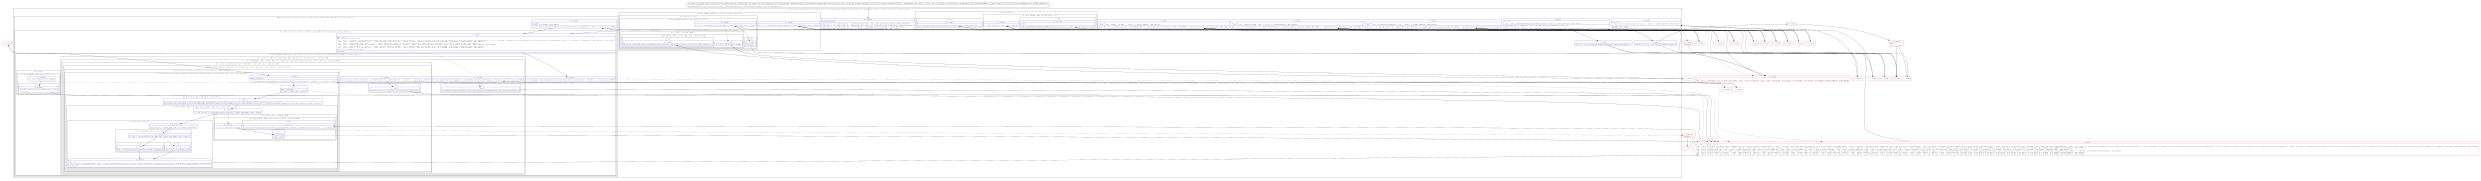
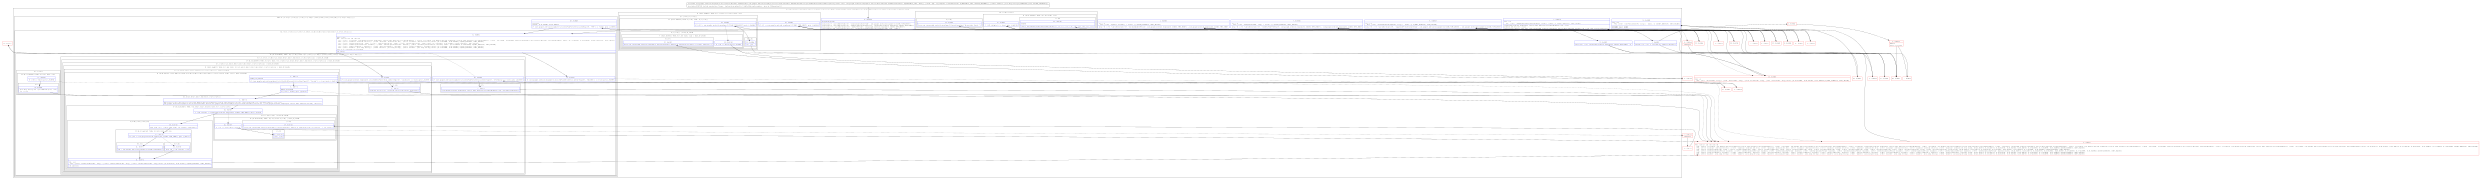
  digraph {
    fontname="Roboto Mono"
    node [color=blue fontname="Roboto Mono" shape=record]
    edge [fontname="Roboto Mono"]
    n1 [label="{18\:\ 0x009b|java.lang.String r38 = parseBaseUrl(r37, r38)\lr30 = true\l}"]
    n2 [label="{17\:\ 0x0099|if (r30 == false) goto L_0x009b\l}"]
    n3 [label="{37\:\ 0x00f2|com.google.android.exoplayer2.source.dash.manifest.UtcTimingElement r20 = parseUtcTiming(r37)\l}"]
    n4 [label="{40\:\ 0x0101|android.net.Uri r21 = android.net.Uri.parse(r37.nextText())\l}"]
    n5 [label="{52\:\ 0x0171|r24 = com.google.android.exoplayer2.C1260C.TIME_UNSET\l}"]
    n6 [label="{54\:\ 0x017b|long r24 = r23.startMs + r26\l}"]
    n7 [label="{51\:\ 0x016f|if (r26 == com.google.android.exoplayer2.C1260C.TIME_UNSET) goto L_0x0171\l}"]
    n8 [label="{50\:\ 0x015e|long long r26 = ((java.lang.Long) r28.second).longValue()\l}"]
    n9 [label="{53\:\ 0x0176|PHI: r24 \l  PHI: (r24v4 'nextPeriodStartMs' long) = (r24v3 'nextPeriodStartMs' long), (r24v5 'nextPeriodStartMs' long) binds: [B:54:0x017b, B:52:0x0171] A[DONT_GENERATE, DONT_INLINE]\l|r22.add(r23)\l}"]
    n10 [label="{47\:\ 0x013b|r29 = true\l}"]
    n11 [label="{49\:\ 0x015d|throw new com.google.android.exoplayer2.ParserException(\"Unable to determine start of period \" + r22.size())\l}"]
    n12 [label="{46\:\ 0x0139|if (r13 == true) goto L_0x013b\l}"]
    n13 [label="{45\:\ 0x0137|if (r23.startMs != com.google.android.exoplayer2.C1260C.TIME_UNSET) goto L_0x015e\l}"]
    n14 [label="{44\:\ 0x0116|android.util.Pair android.util.Pair\<com.google.android.exoplayer2.source.dash.manifest.Period, java.lang.Long\> r28 = parsePeriod(r37, r38, r24)\lcom.google.android.exoplayer2.source.dash.manifest.Period com.google.android.exoplayer2.source.dash.manifest.Period r23 = (com.google.android.exoplayer2.source.dash.manifest.Period) r28.first\l}"]
    n15 [label="{42\:\ 0x0112|ADDED_TO_REGION\l|if (com.google.android.exoplayer2.util.XmlPullParserUtil.isStartTag(r37, \"Period\") == true) goto L_0x0114\l}"]
    n16 [label="{43\:\ 0x0114|ADDED_TO_REGION\l|if (r29 == false) goto L_0x0116\l}"]
    n17 [label="{39\:\ 0x00ff|if (com.google.android.exoplayer2.util.XmlPullParserUtil.isStartTag(r37, \"Location\") == true) goto L_0x0101\l}"]
    n18 [label="{36\:\ 0x00f0|if (com.google.android.exoplayer2.util.XmlPullParserUtil.isStartTag(r37, \"UTCTiming\") == true) goto L_0x00f2\l}"]
    n19 [label="{16\:\ 0x0097|if (com.google.android.exoplayer2.util.XmlPullParserUtil.isStartTag(r37, \"BaseURL\") == true) goto L_0x0099\l}"]
    n20 [label="{15\:\ 0x008c|UNSET_START\lPHI: r20 r21 r24 r29 r30 r38 \l  PHI: (r20v1 'utcTiming' com.google.android.exoplayer2.source.dash.manifest.UtcTimingElement) = (r20v0 'utcTiming' com.google.android.exoplayer2.source.dash.manifest.UtcTimingElement), (r20v3 'utcTiming' com.google.android.exoplayer2.source.dash.manifest.UtcTimingElement) binds: [B:14:0x0088, B:20:0x00a9] A[DONT_GENERATE, DONT_INLINE]\l  PHI: (r21v1 'location' android.net.Uri) = (r21v0 'location' android.net.Uri), (r21v3 'location' android.net.Uri) binds: [B:14:0x0088, B:20:0x00a9] A[DONT_GENERATE, DONT_INLINE]\l  PHI: (r24v2 'nextPeriodStartMs' long) = (r24v1 'nextPeriodStartMs' long), (r24v6 'nextPeriodStartMs' long) binds: [B:14:0x0088, B:20:0x00a9] A[DONT_GENERATE, DONT_INLINE]\l  PHI: (r29v1 'seenEarlyAccessPeriod' boolean) = (r29v0 'seenEarlyAccessPeriod' boolean), (r29v3 'seenEarlyAccessPeriod' boolean) binds: [B:14:0x0088, B:20:0x00a9] A[DONT_GENERATE, DONT_INLINE]\l  PHI: (r30v1 'seenFirstBaseUrl' boolean) = (r30v0 'seenFirstBaseUrl' boolean), (r30v2 'seenFirstBaseUrl' boolean) binds: [B:14:0x0088, B:20:0x00a9] A[DONT_GENERATE, DONT_INLINE]\l  PHI: (r38v1 'baseUrl' java.lang.String) = (r38v0 'baseUrl' java.lang.String), (r38v2 'baseUrl' java.lang.String) binds: [B:14:0x0088, B:20:0x00a9] A[DONT_GENERATE, DONT_INLINE]\lLOOP:0: B:15:0x008c\-\>B:20:0x00a9\l|r37.next()\l}"]
    n21 [label="{20\:\ 0x00a9|LOOP_END\lLOOP:0: B:15:0x008c\-\>B:20:0x00a9\l|if (com.google.android.exoplayer2.util.XmlPullParserUtil.isEndTag(r37, \"MPD\") == false) goto L_0x008c\l}"]
    n22 [label="{25\:\ 0x00bd|r9 = r24\l}"]
    n23 [label="{57\:\ 0x018f|throw new com.google.android.exoplayer2.ParserException(\"Unable to determine duration of static manifest.\")\l}"]
    n24 [label="{55\:\ 0x0184|if (r13 == false) goto L_0x0186\l}"]
    n25 [label="{24\:\ 0x00bb|if (r24 != com.google.android.exoplayer2.C1260C.TIME_UNSET) goto L_0x00bd\l}"]
    n26 [label="{22\:\ 0x00b2|if (r9 == com.google.android.exoplayer2.C1260C.TIME_UNSET) goto L_0x00b4\l}"]
    n27 [label="{59\:\ 0x0196|RETURN\l|return buildMediaPresentationDescription(r7, r9, r11, r13, r14, r16, r18, r20, r21, r22)\l}"]
    n28 [label="{27\:\ 0x00c3|if (r22.isEmpty() != true) goto L_0x0190\l}"]
    n29 [label="{29\:\ 0x00ce|throw new com.google.android.exoplayer2.ParserException(\"No periods found.\")\l}"]
    n30 [label="{0\:\ 0x0000|MTH_ENTER_BLOCK\l|long long r7 = parseDateTime(r37, \"availabilityStartTime\", com.google.android.exoplayer2.C1260C.TIME_UNSET)\llong long r9 = parseDuration(r37, \"mediaPresentationDuration\", com.google.android.exoplayer2.C1260C.TIME_UNSET)\llong long r11 = parseDuration(r37, \"minBufferTime\", com.google.android.exoplayer2.C1260C.TIME_UNSET)\ljava.lang.String java.lang.String r31 = r37.getAttributeValue((java.lang.String) null, \"type\")\l}"]
    n31 [label="{1\:\ 0x0038|boolean r13 = r31 != null && r31.equals(\"dynamic\")\l}"]
    n32 [label="{5\:\ 0x0045|PHI: r13 \l  PHI: (r13v1 'dynamic' boolean) =  binds: [] A[DONT_GENERATE, DONT_INLINE]\l|long r14 = r13 ? parseDuration(r37, \"minimumUpdatePeriod\", com.google.android.exoplayer2.C1260C.TIME_UNSET) : com.google.android.exoplayer2.C1260C.TIME_UNSET\l}"]
    n33 [label="{7\:\ 0x0056|PHI: r14 \l  PHI: (r14v1 'minUpdateTimeMs' long) =  binds: [] A[DONT_GENERATE, DONT_INLINE]\l|long r16 = r13 ? parseDuration(r37, \"timeShiftBufferDepth\", com.google.android.exoplayer2.C1260C.TIME_UNSET) : com.google.android.exoplayer2.C1260C.TIME_UNSET\l}"]
    n34 [label="{9\:\ 0x0067|PHI: r16 \l  PHI: (r16v1 'timeShiftBufferDepthMs' long) =  binds: [] A[DONT_GENERATE, DONT_INLINE]\l|long r18 = r13 ? parseDuration(r37, \"suggestedPresentationDelay\", com.google.android.exoplayer2.C1260C.TIME_UNSET) : com.google.android.exoplayer2.C1260C.TIME_UNSET\l}"]
    n35 [label="{11\:\ 0x0078|PHI: r18 \l  PHI: (r18v1 'suggestedPresentationDelayMs' long) =  binds: [] A[DONT_GENERATE, DONT_INLINE]\l|com.google.android.exoplayer2.source.dash.manifest.UtcTimingElement r20 = null\landroid.net.Uri r21 = null\ljava.util.ArrayList java.util.List\<com.google.android.exoplayer2.source.dash.manifest.Period\> r22 = new java.util.ArrayList\<\>()\l}"]
    n36 [label="{12\:\ 0x0081|long r24 = r13 ? com.google.android.exoplayer2.C1260C.TIME_UNSET : 0\l}"]
    n37 [label="{14\:\ 0x0088|PHI: r24 \l  PHI: (r24v1 'nextPeriodStartMs' long) =  binds: [] A[DONT_GENERATE, DONT_INLINE]\l|boolean r29 = false\lboolean r30 = false\l}"]
    n38 [color=red label="{19\:\ 0x00a1|PHI: r20 r21 r24 r29 r30 r38 \l  PHI: (r20v3 'utcTiming' com.google.android.exoplayer2.source.dash.manifest.UtcTimingElement) = (r20v1 'utcTiming' com.google.android.exoplayer2.source.dash.manifest.UtcTimingElement), (r20v1 'utcTiming' com.google.android.exoplayer2.source.dash.manifest.UtcTimingElement), (r20v1 'utcTiming' com.google.android.exoplayer2.source.dash.manifest.UtcTimingElement), (r20v1 'utcTiming' com.google.android.exoplayer2.source.dash.manifest.UtcTimingElement), (r20v1 'utcTiming' com.google.android.exoplayer2.source.dash.manifest.UtcTimingElement), (r20v2 'utcTiming' com.google.android.exoplayer2.source.dash.manifest.UtcTimingElement), (r20v1 'utcTiming' com.google.android.exoplayer2.source.dash.manifest.UtcTimingElement), (r20v1 'utcTiming' com.google.android.exoplayer2.source.dash.manifest.UtcTimingElement) binds: [B:42:0x0112, B:43:0x0114, B:53:0x0176, B:47:0x013b, B:40:0x0101, B:37:0x00f2, B:17:0x0099, B:18:0x009b] A[DONT_GENERATE, DONT_INLINE]\l  PHI: (r21v3 'location' android.net.Uri) = (r21v1 'location' android.net.Uri), (r21v1 'location' android.net.Uri), (r21v1 'location' android.net.Uri), (r21v1 'location' android.net.Uri), (r21v2 'location' android.net.Uri), (r21v1 'location' android.net.Uri), (r21v1 'location' android.net.Uri), (r21v1 'location' android.net.Uri) binds: [B:42:0x0112, B:43:0x0114, B:53:0x0176, B:47:0x013b, B:40:0x0101, B:37:0x00f2, B:17:0x0099, B:18:0x009b] A[DONT_GENERATE, DONT_INLINE]\l  PHI: (r24v6 'nextPeriodStartMs' long) = (r24v2 'nextPeriodStartMs' long), (r24v2 'nextPeriodStartMs' long), (r24v4 'nextPeriodStartMs' long), (r24v2 'nextPeriodStartMs' long), (r24v2 'nextPeriodStartMs' long), (r24v2 'nextPeriodStartMs' long), (r24v2 'nextPeriodStartMs' long), (r24v2 'nextPeriodStartMs' long) binds: [B:42:0x0112, B:43:0x0114, B:53:0x0176, B:47:0x013b, B:40:0x0101, B:37:0x00f2, B:17:0x0099, B:18:0x009b] A[DONT_GENERATE, DONT_INLINE]\l  PHI: (r29v3 'seenEarlyAccessPeriod' boolean) = (r29v1 'seenEarlyAccessPeriod' boolean), (r29v1 'seenEarlyAccessPeriod' boolean), (r29v1 'seenEarlyAccessPeriod' boolean), (r29v2 'seenEarlyAccessPeriod' boolean), (r29v1 'seenEarlyAccessPeriod' boolean), (r29v1 'seenEarlyAccessPeriod' boolean), (r29v1 'seenEarlyAccessPeriod' boolean), (r29v1 'seenEarlyAccessPeriod' boolean) binds: [B:42:0x0112, B:43:0x0114, B:53:0x0176, B:47:0x013b, B:40:0x0101, B:37:0x00f2, B:17:0x0099, B:18:0x009b] A[DONT_GENERATE, DONT_INLINE]\l  PHI: (r30v2 'seenFirstBaseUrl' boolean) = (r30v1 'seenFirstBaseUrl' boolean), (r30v1 'seenFirstBaseUrl' boolean), (r30v1 'seenFirstBaseUrl' boolean), (r30v1 'seenFirstBaseUrl' boolean), (r30v1 'seenFirstBaseUrl' boolean), (r30v1 'seenFirstBaseUrl' boolean), (r30v1 'seenFirstBaseUrl' boolean), (r30v3 'seenFirstBaseUrl' boolean) binds: [B:42:0x0112, B:43:0x0114, B:53:0x0176, B:47:0x013b, B:40:0x0101, B:37:0x00f2, B:17:0x0099, B:18:0x009b] A[DONT_GENERATE, DONT_INLINE]\l  PHI: (r38v2 'baseUrl' java.lang.String) = (r38v1 'baseUrl' java.lang.String), (r38v1 'baseUrl' java.lang.String), (r38v1 'baseUrl' java.lang.String), (r38v1 'baseUrl' java.lang.String), (r38v1 'baseUrl' java.lang.String), (r38v1 'baseUrl' java.lang.String), (r38v1 'baseUrl' java.lang.String), (r38v3 'baseUrl' java.lang.String) binds: [B:42:0x0112, B:43:0x0114, B:53:0x0176, B:47:0x013b, B:40:0x0101, B:37:0x00f2, B:17:0x0099, B:18:0x009b] A[DONT_GENERATE, DONT_INLINE]\l}"]
    n39 [color=red label="{61\:\ 0x013f|SYNTHETIC\l}"]
    n40 [color=red label="{41\:\ 0x010a}"]
    n41 [color=red label="{38\:\ 0x00f7}"]
    n42 [color=red label="{35\:\ 0x00e8}"]
    n43 [color=red label="{60\:\ 0x00ab|SYNTHETIC\l}"]
    n44 [color=red label="{26\:\ 0x00bf|PHI: r9 \l  PHI: (r9v1 'durationMs' long) = (r9v0 'durationMs' long), (r9v0 'durationMs' long), (r9v2 'durationMs' long) binds: [B:22:0x00b2, B:55:0x0184, B:25:0x00bd] A[DONT_GENERATE, DONT_INLINE]\l}"]
    n45 [color=red label="{56\:\ 0x0186}"]
    n46 [color=red label="{23\:\ 0x00b4}"]
    n47 [color=red label="{28\:\ 0x00c5}"]
    n48 [color=red label="{58\:\ 0x0190}"]
    n49 [color=red label="{2\:\ 0x003a}"]
    n50 [color=red label="{30\:\ 0x00cf}"]
    n51 [color=red label="{6\:\ 0x0047}"]
    n52 [color=red label="{31\:\ 0x00d2}"]
    n53 [color=red label="{8\:\ 0x0058}"]
    n54 [color=red label="{32\:\ 0x00d9}"]
    n55 [color=red label="{10\:\ 0x0069}"]
    n56 [color=red label="{33\:\ 0x00df}"]
    n57 [color=red label="{13\:\ 0x0083}"]
    n58 [color=red label="{34\:\ 0x00e5}"]
    n59 [color=red label="{3\:\ 0x0042|REMOVE\lADDED_TO_REGION\l}"]
    n60 [color=red label="{21\:\ 0x00ab}"]
    n61 [color=red label="{48\:\ 0x013f}"]
    n62 [color=red label="{4\:\ 0x0044}"]
    n63 [label="{protected com.google.android.exoplayer2.source.dash.manifest.DashManifest com.google.android.exoplayer2.source.dash.manifest.DashManifestParser.parseMediaPresentationDescription((r36v0 'this' com.google.android.exoplayer2.source.dash.manifest.DashManifestParser A[IMMUTABLE_TYPE, THIS]), (r37v0 'xpp' org.xmlpull.v1.XmlPullParser A[IMMUTABLE_TYPE, METHOD_ARGUMENT]), (r38v0 'baseUrl' java.lang.String A[IMMUTABLE_TYPE, METHOD_ARGUMENT]))  | Annotation[SYSTEM, dalvik.annotation.Throws, \{value=[org.xmlpull.v1.XmlPullParserException, java.io.IOException]\}]\l}" color=""]
    subgraph cluster_1 {
      label="R(11:0|1|5|7|9|11|12|14|(2:15|(1:(1:18))(1:(1:37)(1:(1:40)(1:(2:44|(3:50|(1:52)(1:54)|53)(1:(1:47)(1:49)))))))|(1:(1:25)(1:(1:57)))|(2:(1:59)|(1:29)))"
      n30
      n31
      n32
      n33
      n34
      n35
      n36
      n37
      subgraph cluster_2 {
        label="LOOP:0: (2:15|(1:(1:18))(1:(1:37)(1:(1:40)(1:(2:44|(3:50|(1:52)(1:54)|53)(1:(1:47)(1:49)))))))"
        n21
        subgraph cluster_3 {
          label="R(2:15|(1:(1:18))(1:(1:37)(1:(1:40)(1:(2:44|(3:50|(1:52)(1:54)|53)(1:(1:47)(1:49)))))))"
          n20
          subgraph cluster_4 {
            label="IF [B:16:0x0097] THEN: R(1:(1:18)) ELSE: R(1:(1:37)(1:(1:40)(1:(2:44|(3:50|(1:52)(1:54)|53)(1:(1:47)(1:49))))))"
            n19
            subgraph cluster_5 {
              label="R(1:(1:18))"
              subgraph cluster_6 {
                label="IF [B:17:0x0099] THEN: R(1:18) ELSE: null"
                n2
                subgraph cluster_7 {
                  label="R(1:18)"
                  n1
                }
              }
            }
            subgraph cluster_8 {
              label="R(1:(1:37)(1:(1:40)(1:(2:44|(3:50|(1:52)(1:54)|53)(1:(1:47)(1:49)))))) | ELSE_IF_CHAIN\l"
              subgraph cluster_9 {
                label="IF [B:36:0x00f0] THEN: R(1:37) ELSE: R(1:(1:40)(1:(2:44|(3:50|(1:52)(1:54)|53)(1:(1:47)(1:49))))) | ELSE_IF_CHAIN\l"
                n18
                subgraph cluster_10 {
                  label="R(1:37)"
                  n3
                }
                subgraph cluster_11 {
                  label="R(1:(1:40)(1:(2:44|(3:50|(1:52)(1:54)|53)(1:(1:47)(1:49))))) | ELSE_IF_CHAIN\l"
                  subgraph cluster_12 {
                    label="IF [B:39:0x00ff] THEN: R(1:40) ELSE: R(1:(2:44|(3:50|(1:52)(1:54)|53)(1:(1:47)(1:49)))) | ELSE_IF_CHAIN\l"
                    n17
                    subgraph cluster_13 {
                      label="R(1:40)"
                      n4
                    }
                    subgraph cluster_14 {
                      label="R(1:(2:44|(3:50|(1:52)(1:54)|53)(1:(1:47)(1:49)))) | ELSE_IF_CHAIN\l"
                      subgraph cluster_15 {
                        label="IF [B:42:0x0112, B:43:0x0114] THEN: R(2:44|(3:50|(1:52)(1:54)|53)(1:(1:47)(1:49))) ELSE: null | ELSE_IF_CHAIN\l"
                        n15
                        n16
                        subgraph cluster_16 {
                          label="R(2:44|(3:50|(1:52)(1:54)|53)(1:(1:47)(1:49)))"
                          n14
                          subgraph cluster_17 {
                            label="IF [B:45:0x0137] THEN: R(3:50|(1:52)(1:54)|53) ELSE: R(1:(1:47)(1:49))"
                            n13
                            subgraph cluster_18 {
                              label="R(3:50|(1:52)(1:54)|53)"
                              n8
                              n9
                              subgraph cluster_19 {
                                label="IF [B:51:0x016f] THEN: R(1:52) ELSE: R(1:54)"
                                n7
                                subgraph cluster_20 {
                                  label="R(1:52)"
                                  n5
                                }
                                subgraph cluster_21 {
                                  label="R(1:54)"
                                  n6
                                }
                              }
                            }
                            subgraph cluster_22 {
                              label="R(1:(1:47)(1:49)) | ELSE_IF_CHAIN\l"
                              subgraph cluster_23 {
                                label="IF [B:46:0x0139] THEN: R(1:47) ELSE: R(1:49) | ELSE_IF_CHAIN\l"
                                n12
                                subgraph cluster_24 {
                                  label="R(1:47)"
                                  n10
                                }
                                subgraph cluster_25 {
                                  label="R(1:49)"
                                  n11
                                }
                              }
                            }
                          }
                        }
                      }
                    }
                  }
                }
              }
            }
          }
        }
      }
      subgraph cluster_26 {
        label="IF [B:22:0x00b2] THEN: R(1:(1:25)(1:(1:57))) ELSE: null"
        n26
        subgraph cluster_27 {
          label="R(1:(1:25)(1:(1:57)))"
          subgraph cluster_28 {
            label="IF [B:24:0x00bb] THEN: R(1:25) ELSE: R(1:(1:57))"
            n25
            subgraph cluster_29 {
              label="R(1:25)"
              n22
            }
            subgraph cluster_30 {
              label="R(1:(1:57)) | ELSE_IF_CHAIN\l"
              subgraph cluster_31 {
                label="IF [B:55:0x0184] THEN: R(1:57) ELSE: null | ELSE_IF_CHAIN\l"
                n24
                subgraph cluster_32 {
                  label="R(1:57)"
                  n23
                }
              }
            }
          }
        }
      }
      subgraph cluster_33 {
        label="R(2:(1:59)|(1:29))"
        subgraph cluster_34 {
          label="IF [B:27:0x00c3] THEN: R(1:59) ELSE: null"
          n28
          subgraph cluster_35 {
            label="R(1:59)"
            n27
          }
        }
        subgraph cluster_36 {
          label="R(1:29)"
          n29
        }
      }
    }
    n1 -> n38
    n2 -> n1
    n2 -> n38 [style=dashed]
    n3 -> n38
    n4 -> n38
    n5 -> n9
    n6 -> n9
    n7 -> n5
    n7 -> n6 [style=dashed]
    n8 -> n7
    n9 -> n38
    n10 -> n38
    n12 -> n10
    n12 -> n39 [style=dashed]
    n13 -> n8
    n13 -> n12 [style=dashed]
    n14 -> n13
    n15 -> n16
    n15 -> n38 [style=dashed]
    n16 -> n14
    n16 -> n38 [style=dashed]
    n17 -> n4
    n17 -> n40 [style=dashed]
    n18 -> n3
    n18 -> n41 [style=dashed]
    n19 -> n42 [style=dashed]
    n20 -> n19
    n21 -> n20
    n21 -> n43 [style=dashed]
    n22 -> n44
    n24 -> n44 [style=dashed]
    n24 -> n45
    n25 -> n22
    n25 -> n24 [style=dashed]
    n26 -> n44 [style=dashed]
    n26 -> n46
    n28 -> n47 [style=dashed]
    n28 -> n48
    n30 -> n31
    n31 -> n49
    n31 -> n50
    n32 -> n51
    n32 -> n52
    n33 -> n53
    n33 -> n54
    n34 -> n55
    n34 -> n56
    n35 -> n36
    n36 -> n57
    n36 -> n58
    n37 -> n20
    n38 -> n21
    n39 -> n61
    n40 -> n15
-   n41 -> n15
+   n41 -> n17
    n42 -> n18
    n43 -> n60
    n44 -> n28
    n45 -> n23
    n46 -> n25
    n47 -> n29
    n48 -> n27
    n49 -> n59
    n50 -> n32
    n51 -> n33
    n52 -> n33
    n53 -> n34
    n54 -> n34
    n55 -> n35
    n56 -> n35
    n57 -> n37
    n58 -> n37
    n59 -> n50
    n59 -> n62
    n60 -> n26
    n61 -> n11
    n62 -> n32
    n63 -> n30
  }
